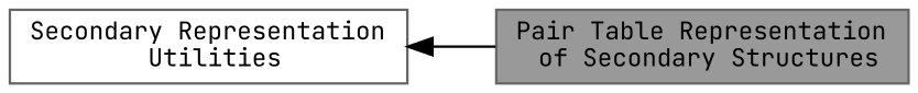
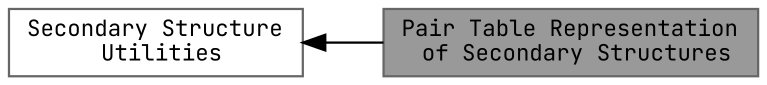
  digraph {
    rankdir=LR
    fontname="JetBrains Mono"
    node [fontname="JetBrains Mono" fontsize=10 shape=box style=filled]
-   n1 [color=grey40 fillcolor=white height=0.2 label="Secondary Representation\l Utilities" width=0.4]
+   n1 [color=grey40 fillcolor=white height=0.2 label="Secondary Structure\l Utilities" width=0.4]
    n2 [color=gray40 fillcolor=grey60 fontcolor=black height=0.2 label="Pair Table Representation\l of Secondary Structures" width=0.4]
    n1 -> n2 [dir=back fontname="JetBrains Mono" fontsize=10 labelfontname=Helvetica labelfontsize=10 shape=plaintext style=solid]
  }
